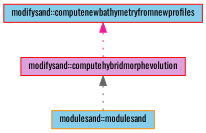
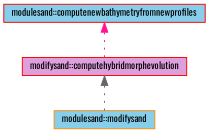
  digraph {
    fontname=Oswald
    rankdir=TB
    node [color=red fillcolor=skyblue fontname=Oswald fontsize=10 shape=record style=filled]
    edge [dir=back fontname=Oswald fontsize=10 labelfontname=Helvetica labelfontsize=10 style=dotted]
-   n1 [fontcolor=black height=0.2 label="modifysand::computenewbathymetryfromnewprofiles" width=0.4]
+   n1 [fontcolor=black height=0.2 label="modulesand::computenewbathymetryfromnewprofiles" width=0.4]
    n2 [fillcolor=plum height=0.2 label="modifysand::computehybridmorphevolution" width=0.4]
-   n3 [color=darkorange height=0.2 label="modulesand::modulesand" width=0.4]
+   n3 [color=darkorange height=0.2 label="modulesand::modifysand" width=0.4]
    n1 -> n2 [color=deeppink]
    n2 -> n3 [color=gray40]
  }
